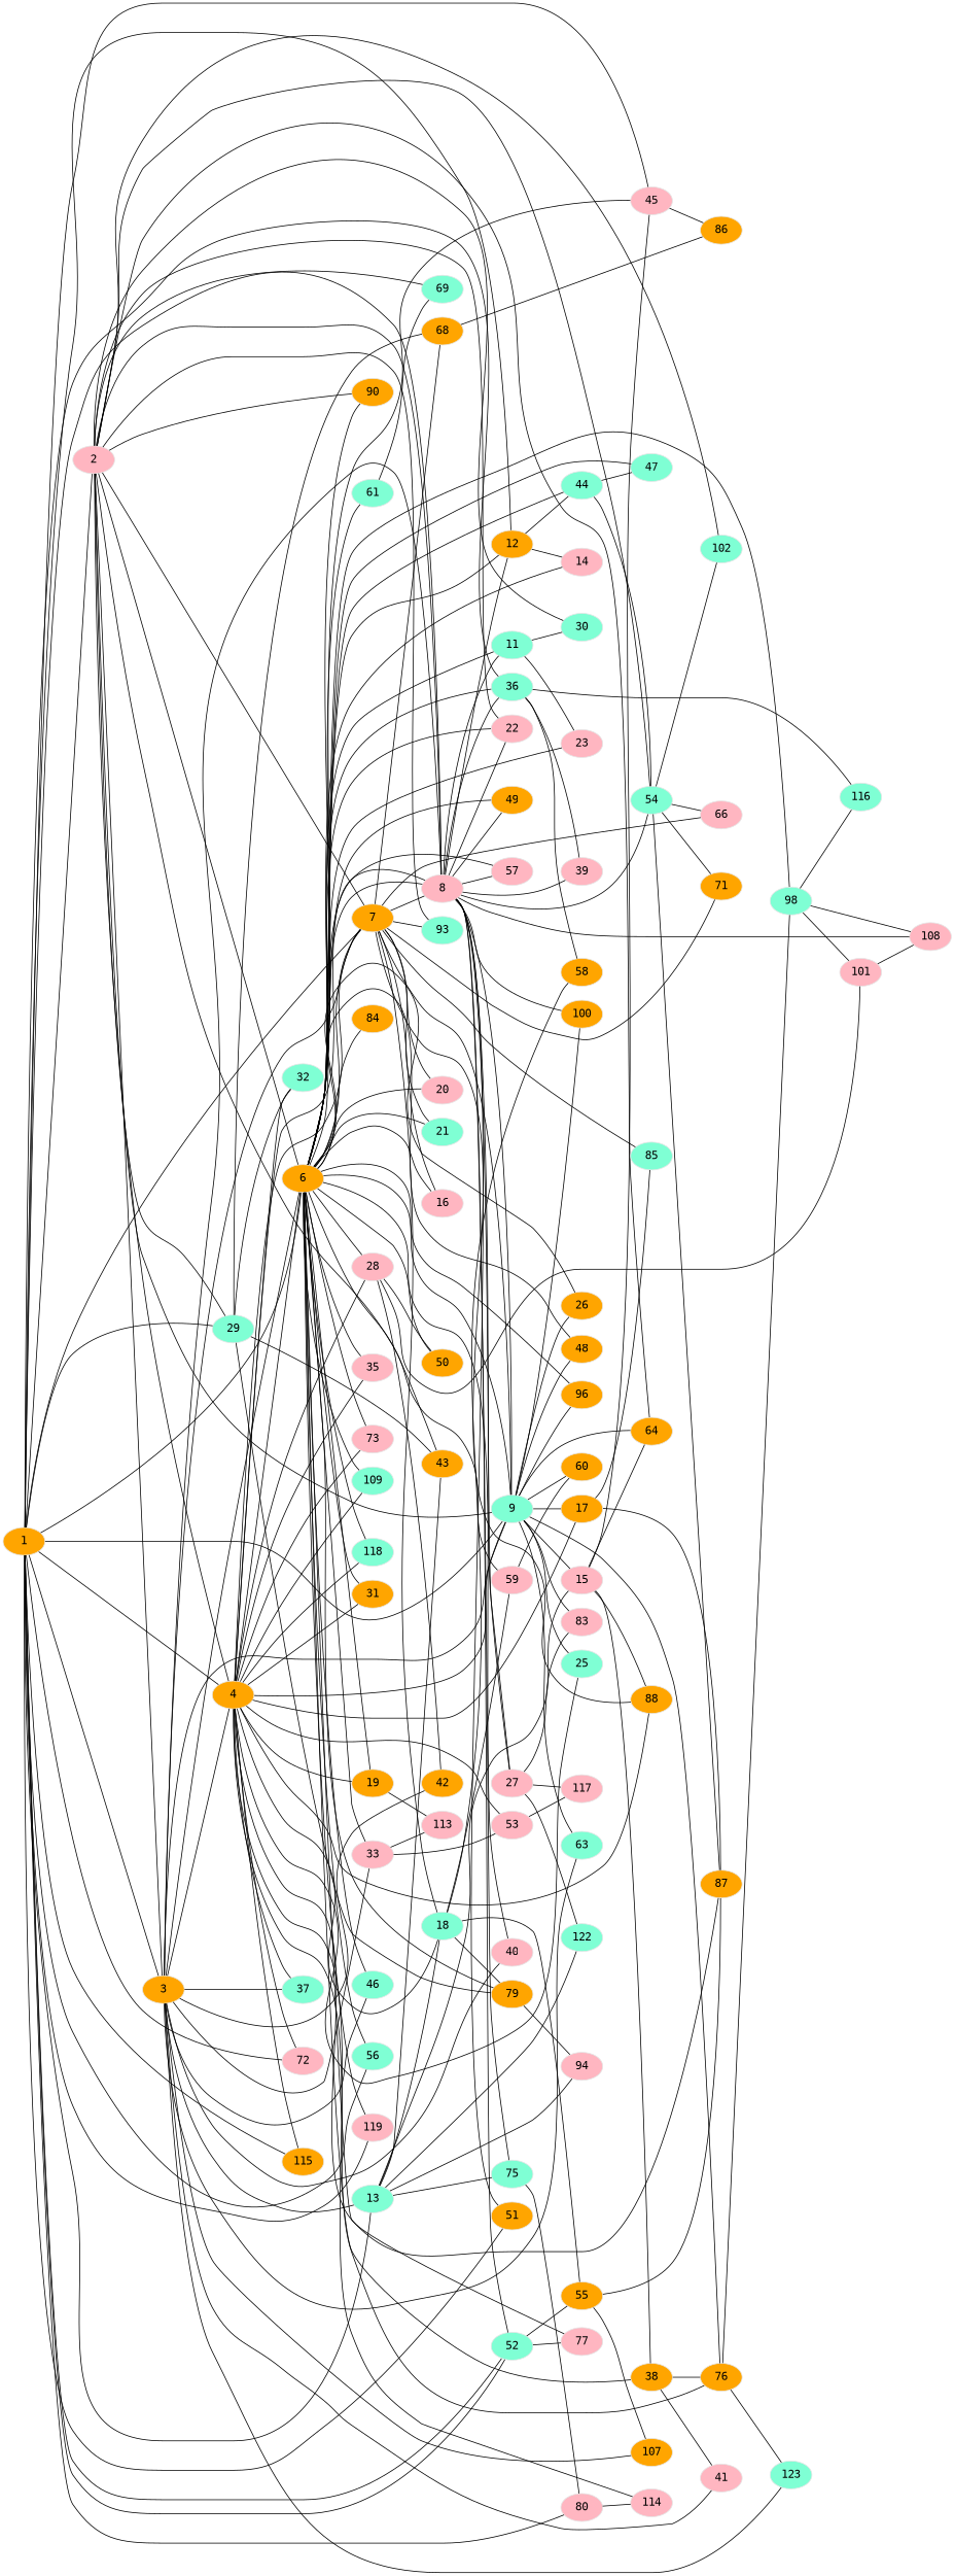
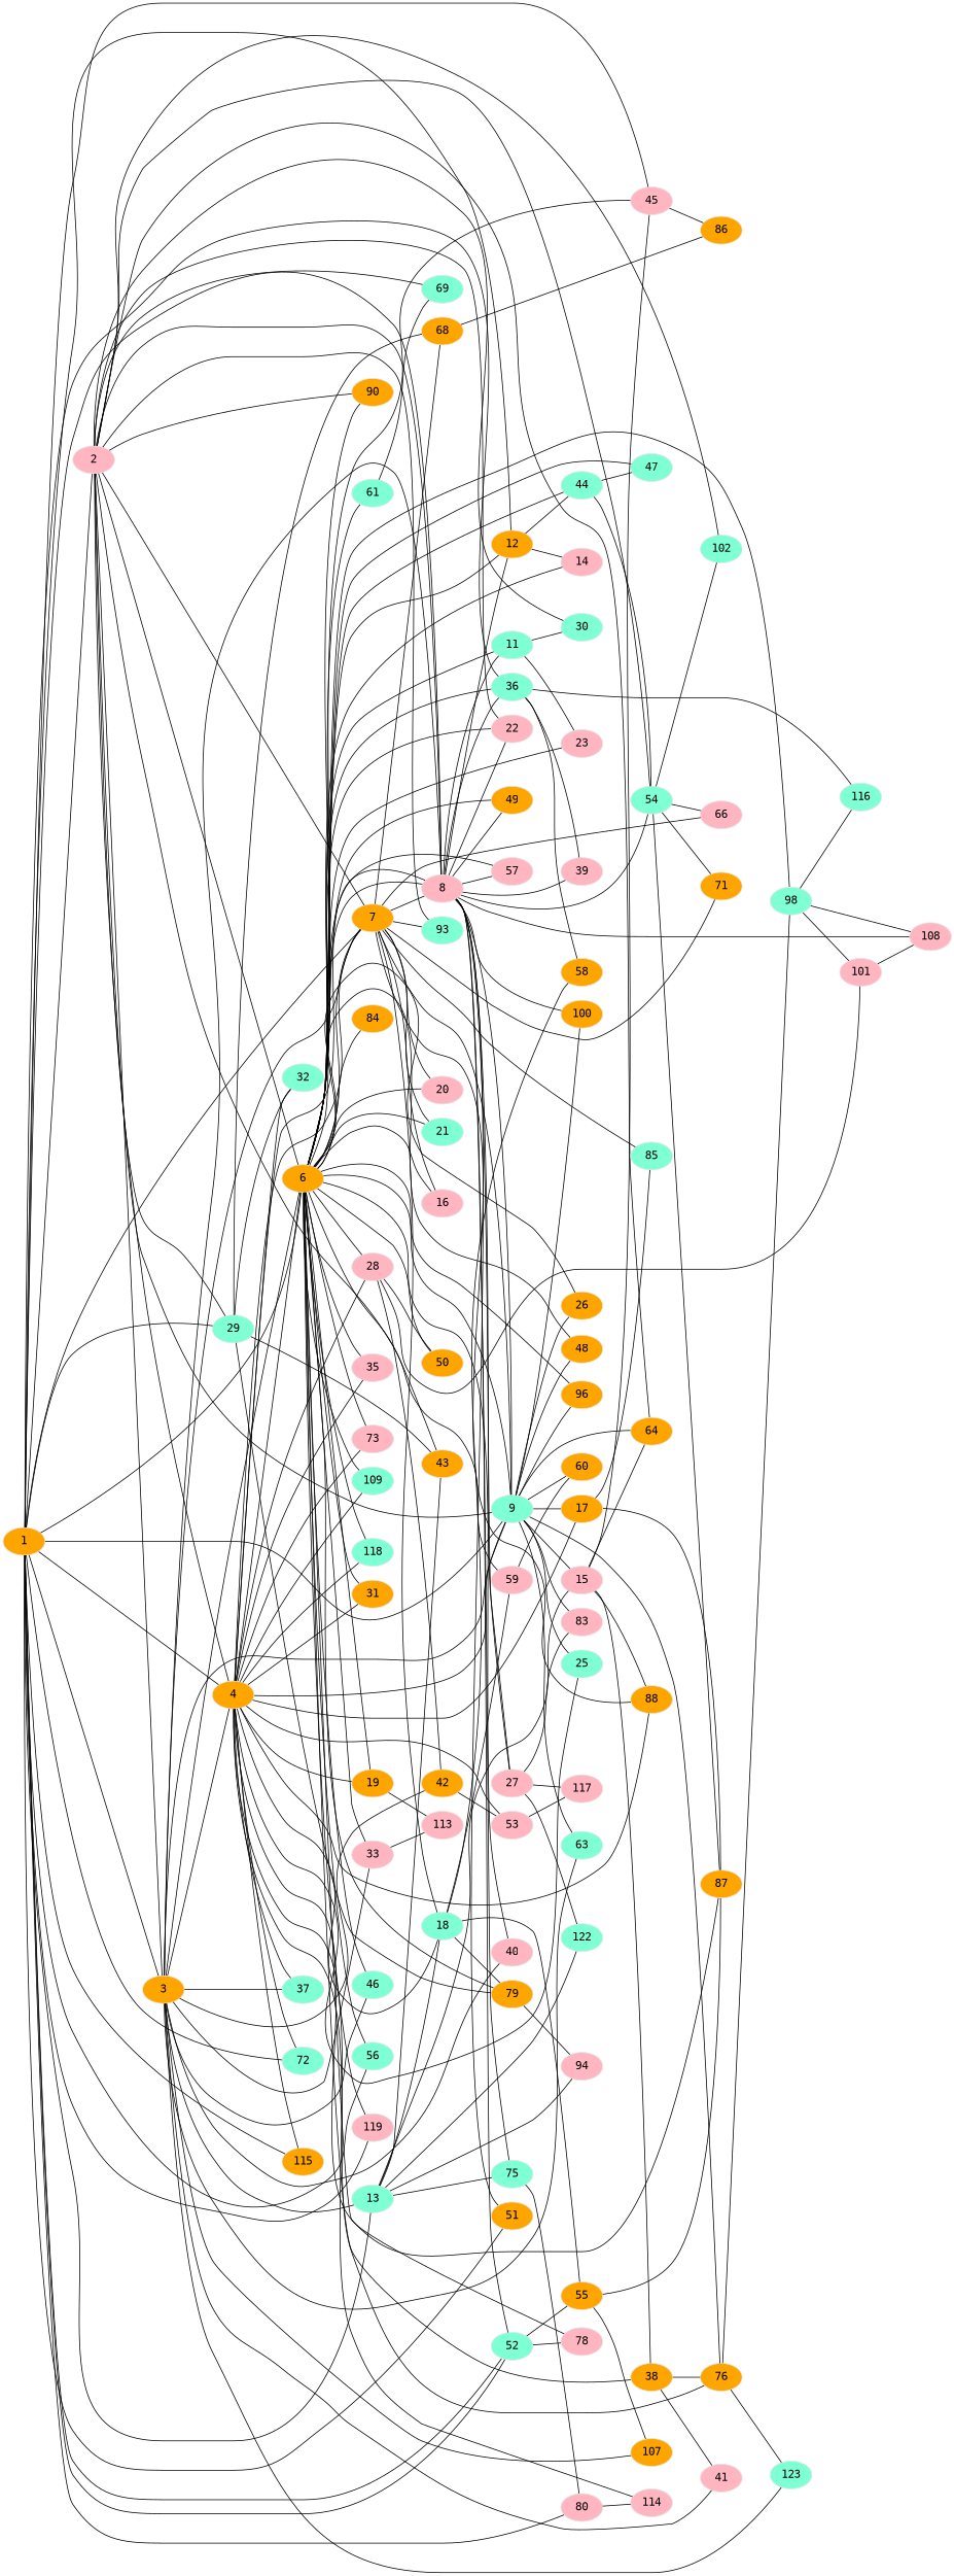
  graph {
    fontname="DejaVu Sans Mono"
    rankdir=LR
    node [color=gray90 fillcolor=orange fontname="DejaVu Sans Mono" style=filled]
    edge [fontname="DejaVu Sans Mono"]
    1 [super="+5"]
    2 [fillcolor=lightpink super="+74"]
    3 [super="+92"]
    4 [super="+65"]
    6 [super="+10"]
    7 [super="+99"]
    8 [fillcolor=lightpink super="+34"]
    9 [fillcolor=aquamarine super="+24"]
    12
    13 [fillcolor=aquamarine super="+105"]
    29 [fillcolor=aquamarine super="+58"]
    36 [fillcolor=aquamarine super="+47"]
    45 [fillcolor=lightpink super="+95"]
    51
    52 [fillcolor=aquamarine super="+62"]
    56 [fillcolor=aquamarine]
-   72 [fillcolor=lightpink]
+   72 [fillcolor=aquamarine]
    80 [fillcolor=lightpink super="+97"]
    115
    119 [fillcolor=lightpink]
    22 [fillcolor=lightpink super="+121"]
    30 [fillcolor=aquamarine]
    54 [fillcolor=aquamarine super="+81"]
    59 [fillcolor=lightpink]
    64 [super="+104"]
    69 [fillcolor=aquamarine]
    90
    93 [fillcolor=aquamarine]
    102 [fillcolor=aquamarine]
    33 [fillcolor=lightpink]
    37 [fillcolor=aquamarine]
    40 [fillcolor=lightpink]
    41 [fillcolor=lightpink]
    42 [super="+103"]
    46 [fillcolor=aquamarine]
    63 [fillcolor=aquamarine]
    107
    123 [fillcolor=aquamarine]
    17 [super="+120"]
    18 [fillcolor=aquamarine super="+70"]
    19
    25 [fillcolor=aquamarine]
    28 [fillcolor=lightpink]
    31
    32 [fillcolor=aquamarine]
    35 [fillcolor=lightpink]
    53 [fillcolor=lightpink]
    73 [fillcolor=lightpink]
    76 [super="+91"]
    87 [super="+89"]
    88
    109 [fillcolor=aquamarine]
    114 [fillcolor=lightpink]
    118 [fillcolor=aquamarine]
    11 [fillcolor=aquamarine]
    14 [fillcolor=lightpink]
    16 [fillcolor=lightpink]
    20 [fillcolor=lightpink]
    21 [fillcolor=aquamarine]
    23 [fillcolor=lightpink]
    26
    27 [fillcolor=lightpink super="+106"]
    38
    43
    44 [fillcolor=aquamarine]
    48
    49
    50
    57 [fillcolor=lightpink]
    61 [fillcolor=aquamarine]
    n71 [fillcolor=aquamarine label=47]
-   77 [fillcolor=lightpink]
+   77 [fillcolor=lightpink label=78]
    79 [super="+110"]
    84
    96
    98 [fillcolor=aquamarine]
    66 [fillcolor=lightpink]
    68
    71
    85 [fillcolor=aquamarine]
    39 [fillcolor=lightpink]
    75 [fillcolor=aquamarine]
    100
    108 [fillcolor=lightpink super="+111"]
    15 [fillcolor=lightpink super="+112"]
    83 [fillcolor=lightpink]
    60
    94 [fillcolor=lightpink]
    122 [fillcolor=aquamarine]
    n90 [label=58]
    116 [fillcolor=aquamarine]
    86
    55
    113 [fillcolor=lightpink]
    101 [fillcolor=lightpink]
    117 [fillcolor=lightpink]
    1 -- 2 [weight=2]
    1 -- 3 [weight=2]
    1 -- 4 [weight=2]
    1 -- 6 [weight=4]
    1 -- 7 [weight=2]
    1 -- 8 [weight=2]
    1 -- 9 [weight=2]
    1 -- 12
    1 -- 13
    1 -- 29 [weight=2]
    1 -- 36
    1 -- 45
    1 -- 51
    1 -- 52
    1 -- 52
    1 -- 56
    1 -- 72
    1 -- 80 [weight=2]
    1 -- 115
    1 -- 119
    2 -- 3
    2 -- 4
    2 -- 6 [weight=3]
    2 -- 7
    2 -- 8
    2 -- 9
    2 -- 29
    2 -- 22
    2 -- 30
    2 -- 54
    2 -- 59
    2 -- 64
    2 -- 69
    2 -- 90
    2 -- 93
    2 -- 102
    3 -- 4
    3 -- 6 [weight=3]
    3 -- 7
    3 -- 8
    3 -- 9
    3 -- 13
    3 -- 33
    3 -- 37
    3 -- 40
    3 -- 41
    3 -- 42 [weight=2]
    3 -- 46
    3 -- 63
    3 -- 107
    3 -- 123
    4 -- 6 [weight=3]
    4 -- 7
    4 -- 8
    4 -- 9 [weight=2]
    4 -- 72
    4 -- 115
    4 -- 37
    4 -- 17
    4 -- 18
    4 -- 19
    4 -- 25
    4 -- 28
    4 -- 31
    4 -- 32
    4 -- 35
    4 -- 53
    4 -- 73
    4 -- 76
    4 -- 87
    4 -- 88
    4 -- 109
    4 -- 114
    4 -- 118
    6 -- 7 [weight=2]
    6 -- 8 [weight=2]
    6 -- 9 [weight=2]
    6 -- 12
    6 -- 36
    6 -- 45
    6 -- 56
    6 -- 119
    6 -- 22
    6 -- 90
    6 -- 33
    6 -- 46
    6 -- 19
    6 -- 28
    6 -- 31
    6 -- 35
    6 -- 73
    6 -- 109
    6 -- 118
    6 -- 11
    6 -- 14
    6 -- 16
    6 -- 20
    6 -- 21
    6 -- 23
    6 -- 26
    6 -- 27
    6 -- 38
    6 -- 43
    6 -- 44
    6 -- 48
    6 -- 49
    6 -- 50
    6 -- 57
    6 -- 61 [weight=2]
    6 -- n71
    6 -- 77
    6 -- 79
    6 -- 84 [weight=2]
    6 -- 96
    6 -- 98
    7 -- 8
    7 -- 9
    7 -- 93
    7 -- 18 [weight=2]
    7 -- 88
    7 -- 16
    7 -- 20
    7 -- 21
    7 -- 66
    7 -- 68
    7 -- 71
    7 -- 85
    8 -- 9
    8 -- 12
    8 -- 36
    8 -- 51
    8 -- 52
    8 -- 22
    8 -- 54
    8 -- 40
    8 -- 11
    8 -- 27 [weight=2]
    8 -- 49
    8 -- 57
    8 -- 39
    8 -- 75
    8 -- 100
    8 -- 108
    9 -- 64
    9 -- 63
    9 -- 17
    9 -- 25
    9 -- 76
    9 -- 26
    9 -- 48
    9 -- 96
    9 -- 100
    9 -- 15
    9 -- 83
    9 -- 60
    12 -- 14
    12 -- 44
    13 -- 18
    13 -- 43
    13 -- 75
    13 -- 15
    13 -- 94
    13 -- 122
    29 -- 32
    29 -- 43
    29 -- 79
    29 -- 68
    36 -- 39
    36 -- n90
    36 -- 116
    45 -- 86
    52 -- 77
    52 -- 55
    80 -- 114
    54 -- 102
    54 -- 87
    54 -- 66
    54 -- 71
    59 -- 60
-   33 -- 53
+   42 -- 53
    33 -- 113
    17 -- 87
    17 -- 85
    18 -- 59
    18 -- 79
    18 -- n90
    18 -- 55
    19 -- 113
    28 -- 42
    28 -- 50
    28 -- 101
    53 -- 117
    76 -- 123
    76 -- 98
    11 -- 30
    11 -- 23
    27 -- 83
    27 -- 122
    27 -- 117
    38 -- 41
    38 -- 76
    44 -- 54
    44 -- n71
    61 -- 69
    79 -- 94
    98 -- 108
    98 -- 116
    98 -- 101
    68 -- 86
    75 -- 80
    15 -- 45
    15 -- 64
    15 -- 88
    15 -- 38
    55 -- 107
    55 -- 87
    101 -- 108
  }
